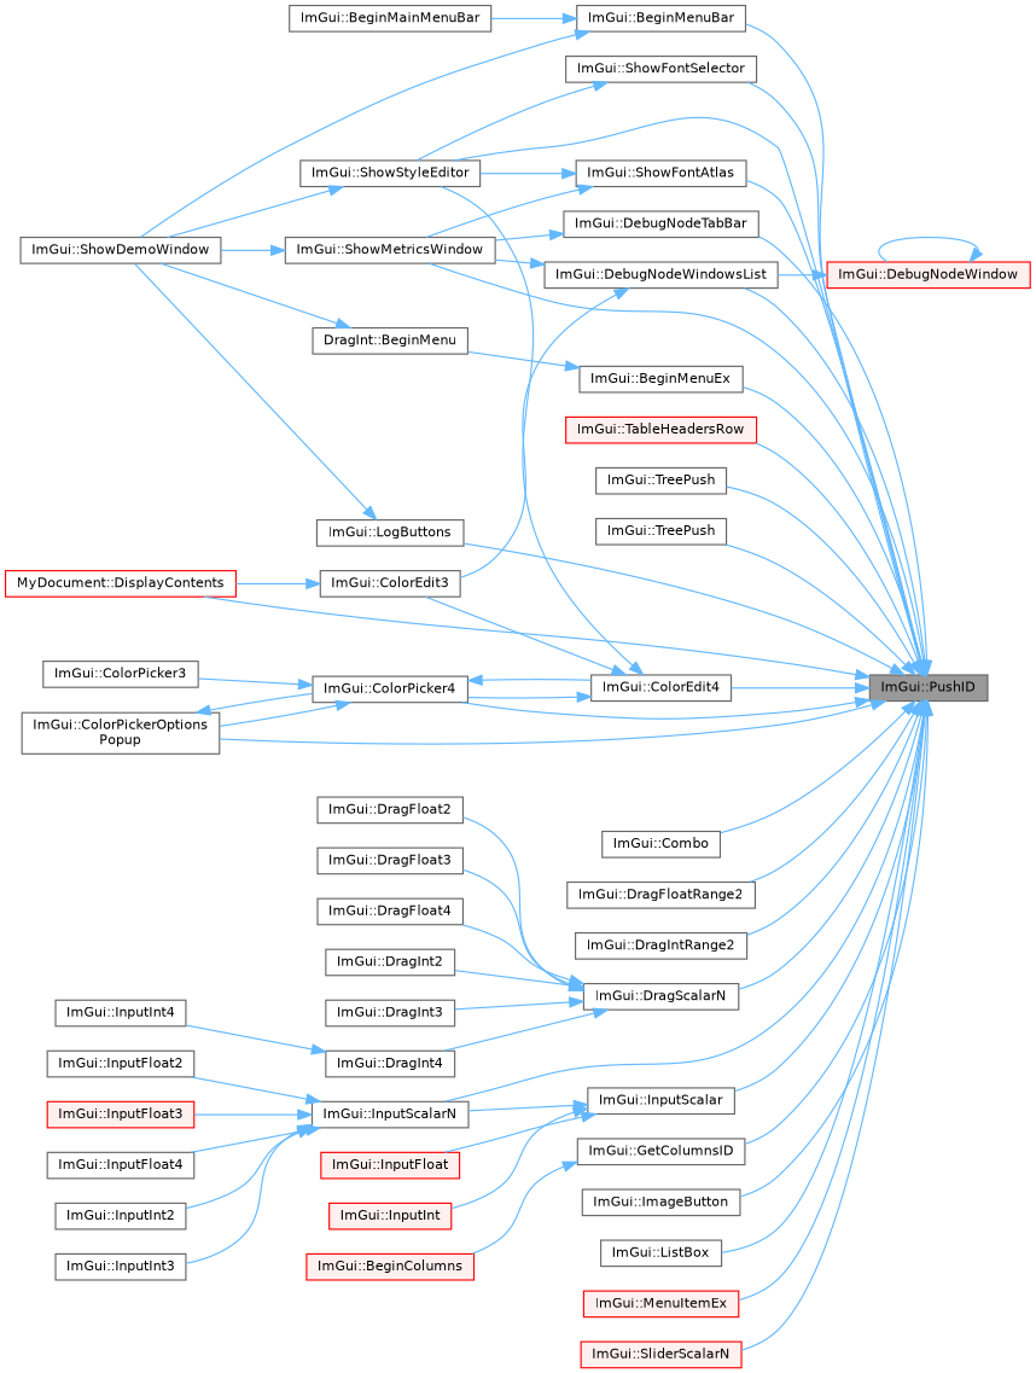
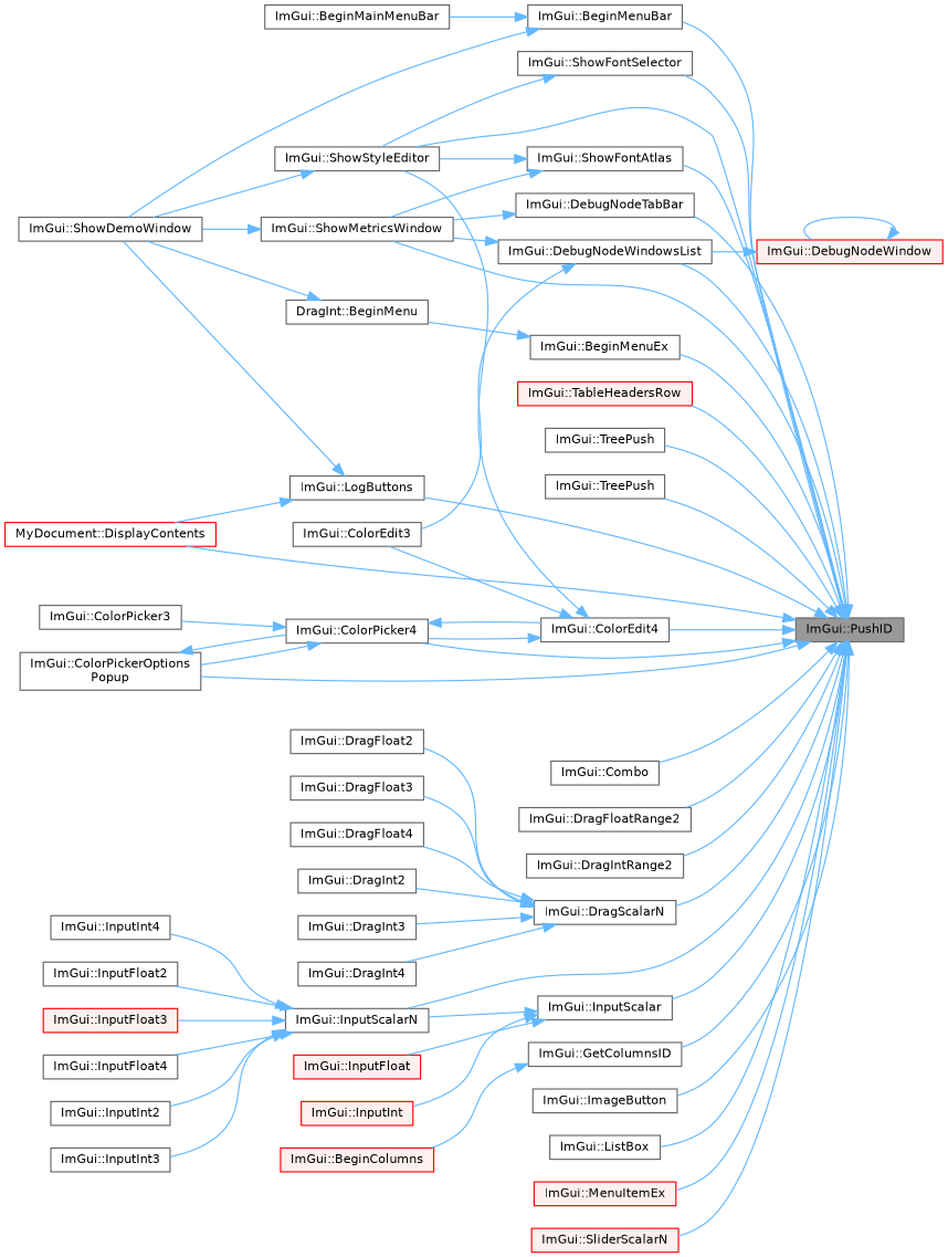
  digraph {
    fontname="DejaVu Sans"
    rankdir=RL
    node [color=grey40 fillcolor=white fontname="DejaVu Sans" fontsize=10 shape=box style=filled]
    edge [color=steelblue1 dir=back fontname="DejaVu Sans" fontsize=10 labelfontname=Helvetica labelfontsize=10 style=solid]
    n1 [color=gray40 fillcolor=grey60 fontcolor=black height=0.2 label="ImGui::PushID" width=0.4]
    n2 [height=0.2 label="ImGui::BeginMenuBar" width=0.4]
    n3 [height=0.2 label="ImGui::BeginMenuEx" width=0.4]
    n4 [height=0.2 label="ImGui::ColorEdit4" width=0.4]
    n5 [color=red height=0.2 label="MyDocument::DisplayContents" width=0.4]
    n6 [height=0.2 label="ImGui::ColorPicker4" width=0.4]
    n7 [height=0.2 label="ImGui::ColorPickerOptions\lPopup" width=0.4]
    n8 [height=0.2 label="ImGui::ShowStyleEditor" width=0.4]
    n9 [height=0.2 label="ImGui::Combo" width=0.4]
    n10 [height=0.2 label="ImGui::DebugNodeTabBar" width=0.4]
    n11 [height=0.2 label="ImGui::ShowMetricsWindow" width=0.4]
    n12 [height=0.2 label="ImGui::DebugNodeWindowsList" width=0.4]
    n13 [height=0.2 label="ImGui::DragFloatRange2" width=0.4]
    n14 [height=0.2 label="ImGui::DragIntRange2" width=0.4]
    n15 [height=0.2 label="ImGui::DragScalarN" width=0.4]
    n16 [height=0.2 label="ImGui::GetColumnsID" width=0.4]
    n17 [height=0.2 label="ImGui::ImageButton" width=0.4]
    n18 [height=0.2 label="ImGui::InputScalar" width=0.4]
    n19 [height=0.2 label="ImGui::InputScalarN" width=0.4]
    n20 [height=0.2 label="ImGui::ListBox" width=0.4]
    n21 [height=0.2 label="ImGui::LogButtons" width=0.4]
    n22 [color=red fillcolor="#FFF0F0" height=0.2 label="ImGui::MenuItemEx" width=0.4]
    n23 [height=0.2 label="ImGui::ShowFontAtlas" width=0.4]
    n24 [height=0.2 label="ImGui::ShowFontSelector" width=0.4]
    n25 [color=red fillcolor="#FFF0F0" height=0.2 label="ImGui::SliderScalarN" width=0.4]
    n26 [color=red fillcolor="#FFF0F0" height=0.2 label="ImGui::TableHeadersRow" width=0.4]
    n27 [height=0.2 label="ImGui::TreePush" width=0.4]
    n28 [height=0.2 label="ImGui::TreePush" width=0.4]
    n29 [height=0.2 label="ImGui::BeginMainMenuBar" width=0.4]
    n30 [height=0.2 label="ImGui::ShowDemoWindow" width=0.4]
    n31 [height=0.2 label="DragInt::BeginMenu" width=0.4]
    n32 [height=0.2 label="ImGui::ColorEdit3" width=0.4]
    n33 [height=0.2 label="ImGui::ColorPicker3" width=0.4]
    n34 [height=0.2 label="ImGui::DragFloat2" width=0.4]
    n35 [height=0.2 label="ImGui::DragFloat3" width=0.4]
    n36 [height=0.2 label="ImGui::DragFloat4" width=0.4]
    n37 [height=0.2 label="ImGui::DragInt2" width=0.4]
    n38 [height=0.2 label="ImGui::DragInt3" width=0.4]
    n39 [height=0.2 label="ImGui::DragInt4" width=0.4]
    n40 [color=red fillcolor="#FFF0F0" height=0.2 label="ImGui::BeginColumns" width=0.4]
    n41 [color=red fillcolor="#FFF0F0" height=0.2 label="ImGui::InputFloat" width=0.4]
    n42 [color=red fillcolor="#FFF0F0" height=0.2 label="ImGui::InputInt" width=0.4]
    n43 [height=0.2 label="ImGui::InputFloat2" width=0.4]
    n44 [color=red fillcolor="#FFF0F0" height=0.2 label="ImGui::InputFloat3" width=0.4]
    n45 [height=0.2 label="ImGui::InputFloat4" width=0.4]
    n46 [height=0.2 label="ImGui::InputInt2" width=0.4]
    n47 [height=0.2 label="ImGui::InputInt3" width=0.4]
    n48 [height=0.2 label="ImGui::InputInt4" width=0.4]
    n49 [color=red fillcolor="#FFF0F0" height=0.2 label="ImGui::DebugNodeWindow" width=0.4]
    n1 -> n2
    n1 -> n3
    n1 -> n4
    n1 -> n5
    n1 -> n6
    n1 -> n7
    n1 -> n8
    n1 -> n9
    n1 -> n10
    n1 -> n11
    n1 -> n12
    n1 -> n13
    n1 -> n14
    n1 -> n15
    n1 -> n16
    n1 -> n17
    n1 -> n18
    n1 -> n19
    n1 -> n20
    n1 -> n21
    n1 -> n22
    n1 -> n23
    n1 -> n24
    n1 -> n25
    n1 -> n26
    n1 -> n27
    n1 -> n28
    n2 -> n29
    n2 -> n30
    n3 -> n31
    n4 -> n6
    n4 -> n8
    n4 -> n32
    n6 -> n4
    n6 -> n7
    n6 -> n33
    n7 -> n6
    n8 -> n30
    n10 -> n11
    n11 -> n30
    n12 -> n11
    n12 -> n32
    n15 -> n34
    n15 -> n35
    n15 -> n36
    n15 -> n37
    n15 -> n38
    n15 -> n39
    n16 -> n40
    n18 -> n19
    n18 -> n41
    n18 -> n42
    n19 -> n43
    n19 -> n44
    n19 -> n45
    n19 -> n46
    n19 -> n47
-   n39 -> n48
+   n19 -> n48
    n21 -> n30
    n23 -> n8
    n23 -> n11
    n24 -> n8
    n31 -> n30
-   n32 -> n5
+   n21 -> n5
    n49 -> n12
    n49 -> n49
  }
